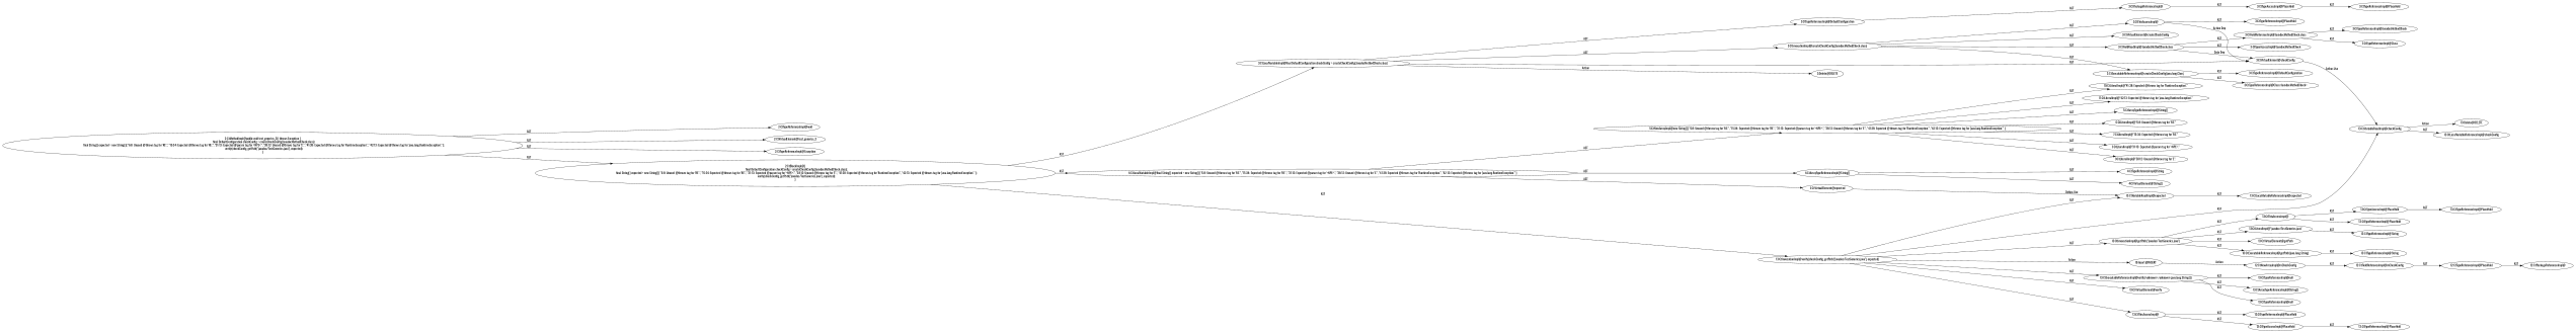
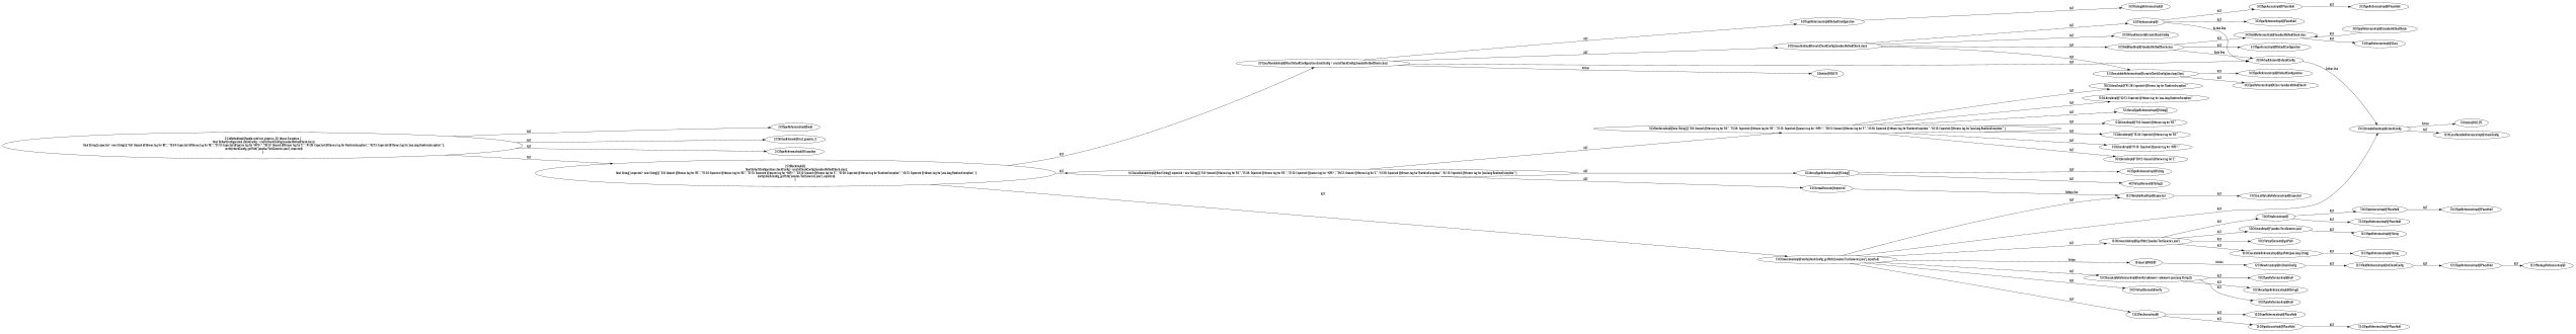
  digraph {
    fontname=Oswald
    rankdir=LR
    node [fontname=Oswald shape=ellipse]
    edge [fontname=Oswald]
    n1 [label="2:CtTypeReferenceImpl@void"]
    n2 [label="2:CtVirtualElement@test_generics_3"]
    n3 [label="2:CtTypeReferenceImpl@Exception"]
    n4 [label="3:CtTypeReferenceImpl@DefaultConfiguration"]
    n5 [label="3:CtPackageReferenceImpl@"]
    n6 [label="3:CtExecutableReferenceImpl@createCheckConfig(java.lang.Class)"]
    n7 [label="3:CtTypeReferenceImpl@DefaultConfiguration"]
    n8 [label="3:CtTypeReferenceImpl@Class<JavadocMethodCheck>"]
    n9 [label="3:CtVirtualElement@createCheckConfig"]
    n10 [label="3:CtTypeAccessImpl@PlaceHold"]
    n11 [label="3:CtTypeReferenceImpl@PlaceHold"]
    n12 [label="3:CtThisAccessImpl@"]
    n13 [label="3:CtTypeReferenceImpl@PlaceHold"]
    n14 [label="3:CtVirtualElement@checkConfig"]
    n15 [label="13:CtVariableReadImpl@checkConfig"]
    n16 [label="3:CtFieldReferenceImpl@JavadocMethodCheck.class"]
    n17 [label="3:CtTypeReferenceImpl@JavadocMethodCheck"]
    n18 [label="3:CtTypeReferenceImpl@Class"]
    n19 [label="3:CtFieldReadImpl@JavadocMethodCheck.class"]
-   n20 [label="3:CtTypeAccessImpl@JavadocMethodCheck"]
+   n20 [label="3:CtTypeAccessImpl@DefaultConfiguration"]
    n21 [label="3:CtInvocationImpl@createCheckConfig(JavadocMethodCheck.class)"]
    n22 [label="13:CtLocalVariableReferenceImpl@checkConfig"]
    n23 [label="13:Delete@DELETE"]
    n24 [label="3:CtLocalVariableImpl@final DefaultConfiguration checkConfig = createCheckConfig(JavadocMethodCheck.class)"]
    n25 [label="3:Delete@DELETE"]
    n26 [label="4:CtVirtualElement@String[]"]
    n27 [label="4:CtArrayTypeReferenceImpl@String[]"]
    n28 [label="4:CtTypeReferenceImpl@String"]
    n29 [label="5:CtNewArrayImpl@new String[]\{ \"6:8: Unused @throws tag for 'RE'.\", \"15:34: Expected @throws tag for 'RE'.\", \"31:13: Expected @param tag for '<NPE>'.\", \"38:12: Unused @throws tag for 'E'.\", \"41:38: Expected @throws tag for 'RuntimeException'.\", \"42:13: Expected @throws tag for 'java.lang.RuntimeException'.\" \}"]
    n30 [label="5:CtArrayTypeReferenceImpl@String[]"]
    n31 [label="6:CtLiteralImpl@\"6:8: Unused @throws tag for 'RE'.\""]
    n32 [label="7:CtLiteralImpl@\"15:34: Expected @throws tag for 'RE'.\""]
    n33 [label="8:CtLiteralImpl@\"31:13: Expected @param tag for '<NPE>'.\""]
    n34 [label="9:CtLiteralImpl@\"38:12: Unused @throws tag for 'E'.\""]
    n35 [label="10:CtLiteralImpl@\"41:38: Expected @throws tag for 'RuntimeException'.\""]
    n36 [label="11:CtLiteralImpl@\"42:13: Expected @throws tag for 'java.lang.RuntimeException'.\""]
    n37 [label="4:CtVirtualElement@expected"]
    n38 [label="13:CtVariableReadImpl@expected"]
    n39 [label="13:CtLocalVariableReferenceImpl@expected"]
    n40 [label="4:CtLocalVariableImpl@final String[] expected = new String[]\{ \"6:8: Unused @throws tag for 'RE'.\", \"15:34: Expected @throws tag for 'RE'.\", \"31:13: Expected @param tag for '<NPE>'.\", \"38:12: Unused @throws tag for 'E'.\", \"41:38: Expected @throws tag for 'RuntimeException'.\", \"42:13: Expected @throws tag for 'java.lang.RuntimeException'.\" \}"]
    n41 [label="13:CtExecutableReferenceImpl@verify(<unknown>,<unknown>,java.lang.String[])"]
    n42 [label="13:CtTypeReferenceImpl@null"]
    n43 [label="13:CtTypeReferenceImpl@null"]
    n44 [label="13:CtArrayTypeReferenceImpl@String[]"]
    n45 [label="13:CtVirtualElement@verify"]
    n46 [label="13:CtTypeAccessImpl@PlaceHold"]
    n47 [label="13:CtTypeReferenceImpl@PlaceHold"]
    n48 [label="13:CtThisAccessImpl@"]
    n49 [label="13:CtTypeReferenceImpl@PlaceHold"]
    n50 [label="13:CtExecutableReferenceImpl@getPath(java.lang.String)"]
    n51 [label="13:CtTypeReferenceImpl@String"]
    n52 [label="13:CtVirtualElement@getPath"]
    n53 [label="13:CtTypeAccessImpl@PlaceHold"]
    n54 [label="13:CtTypeReferenceImpl@PlaceHold"]
    n55 [label="13:CtThisAccessImpl@"]
    n56 [label="13:CtTypeReferenceImpl@PlaceHold"]
    n57 [label="13:CtLiteralImpl@\"javadoc/TestGenerics.java\""]
    n58 [label="13:CtTypeReferenceImpl@String"]
    n59 [label="13:CtInvocationImpl@getPath(\"javadoc/TestGenerics.java\")"]
    n60 [label="13:CtInvocationImpl@verify(checkConfig, getPath(\"javadoc/TestGenerics.java\"), expected)"]
    n61 [label="19:Insert@INSERT"]
    n62 [label="12:CtNewArrayImpl@mCheckConfig"]
    n63 [label="2:CtBlockImpl@\{\n    final DefaultConfiguration checkConfig = createCheckConfig(JavadocMethodCheck.class);\n    final String[] expected = new String[]\{ \"6:8: Unused @throws tag for 'RE'.\", \"15:34: Expected @throws tag for 'RE'.\", \"31:13: Expected @param tag for '<NPE>'.\", \"38:12: Unused @throws tag for 'E'.\", \"41:38: Expected @throws tag for 'RuntimeException'.\", \"42:13: Expected @throws tag for 'java.lang.RuntimeException'.\" \};\n    verify(checkConfig, getPath(\"javadoc/TestGenerics.java\"), expected);\n\}"]
    n64 [label="2:CtMethodImpl@public void test_generics_3() throws Exception \{\n    final DefaultConfiguration checkConfig = createCheckConfig(JavadocMethodCheck.class);\n    final String[] expected = new String[]\{ \"6:8: Unused @throws tag for 'RE'.\", \"15:34: Expected @throws tag for 'RE'.\", \"31:13: Expected @param tag for '<NPE>'.\", \"38:12: Unused @throws tag for 'E'.\", \"41:38: Expected @throws tag for 'RuntimeException'.\", \"42:13: Expected @throws tag for 'java.lang.RuntimeException'.\" \};\n    verify(checkConfig, getPath(\"javadoc/TestGenerics.java\"), expected);\n\}"]
    n65 [label="12:CtFieldReferenceImpl@mCheckConfig"]
    n66 [label="12:CtPackageReferenceImpl@"]
    n67 [label="12:CtTypeReferenceImpl@PlaceHold"]
    n4 -> n5 [label=AST]
    n6 -> n7 [label=AST]
    n6 -> n8 [label=AST]
    n10 -> n11 [label=AST]
-   n5 -> n10 [label=AST]
+   n12 -> n10 [label=AST]
    n12 -> n13 [label=AST]
    n12 -> n14 [label="Action Dep"]
    n14 -> n15 [label="Define-Use"]
    n15 -> n22 [label=AST]
    n15 -> n23 [label=Action]
-   n16 -> n17 [label=AST]
+   n17 -> n16 [label=AST]
    n16 -> n18 [label=AST]
    n19 -> n14 [label="Data Dep"]
    n19 -> n16 [label=AST]
    n19 -> n20 [label=AST]
    n21 -> n6 [label=AST]
    n21 -> n9 [label=AST]
    n21 -> n12 [label=AST]
    n21 -> n19 [label=AST]
    n24 -> n4 [label=AST]
    n24 -> n14 [label=AST]
    n24 -> n21 [label=AST]
    n24 -> n25 [label=Action]
    n27 -> n26 [label=AST]
    n27 -> n28 [label=AST]
    n29 -> n30 [label=AST]
    n29 -> n31 [label=AST]
    n29 -> n32 [label=AST]
    n29 -> n33 [label=AST]
    n29 -> n34 [label=AST]
    n29 -> n35 [label=AST]
    n29 -> n36 [label=AST]
    n37 -> n38 [label="Define-Use"]
    n38 -> n39 [label=AST]
    n40 -> n27 [label=AST]
    n40 -> n29 [label=AST]
    n40 -> n37 [label=AST]
    n41 -> n42 [label=AST]
    n41 -> n43 [label=AST]
    n41 -> n44 [label=AST]
    n46 -> n47 [label=AST]
    n48 -> n46 [label=AST]
    n48 -> n49 [label=AST]
    n50 -> n51 [label=AST]
    n53 -> n54 [label=AST]
    n55 -> n53 [label=AST]
    n55 -> n56 [label=AST]
    n57 -> n58 [label=AST]
    n59 -> n50 [label=AST]
    n59 -> n52 [label=AST]
    n59 -> n55 [label=AST]
    n59 -> n57 [label=AST]
    n60 -> n15 [label=AST]
    n60 -> n38 [label=AST]
    n60 -> n41 [label=AST]
    n60 -> n45 [label=AST]
    n60 -> n48 [label=AST]
    n60 -> n59 [label=AST]
    n60 -> n61 [label=Action]
    n61 -> n62 [label=Action]
    n62 -> n65 [label=AST]
    n63 -> n24 [label=AST]
    n63 -> n40 [label=AST]
    n63 -> n60 [label=AST]
    n64 -> n1 [label=AST]
    n64 -> n2 [label=AST]
    n64 -> n3 [label=AST]
    n64 -> n63 [label=AST]
    n65 -> n67 [label=AST]
    n67 -> n66 [label=AST]
  }
